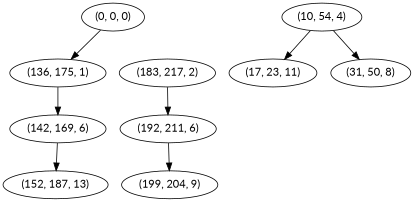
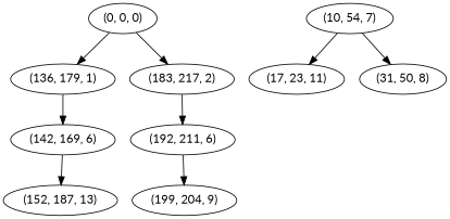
  digraph {
    fontname=Lato
    node [fontname=Lato]
    edge [fontname=Lato]
    "(0, 0, 0)"
-   "(136, 175, 1)"
+   "(136, 175, 1)" [label="(136, 179, 1)"]
    "(183, 217, 2)"
-   "(10, 54, 4)"
+   "(10, 54, 4)" [label="(10, 54, 7)"]
    "(17, 23, 11)"
    n6 [label="(31, 50, 8)"]
    "(142, 169, 6)"
    "(192, 211, 6)"
    n9 [label="(152, 187, 13)"]
    "(199, 204, 9)"
    "(0, 0, 0)" -> "(136, 175, 1)"
+   "(0, 0, 0)" -> "(183, 217, 2)"
    "(136, 175, 1)" -> "(142, 169, 6)"
    "(183, 217, 2)" -> "(192, 211, 6)"
    "(10, 54, 4)" -> "(17, 23, 11)"
    "(10, 54, 4)" -> n6
    "(142, 169, 6)" -> n9
    "(192, 211, 6)" -> "(199, 204, 9)"
  }
